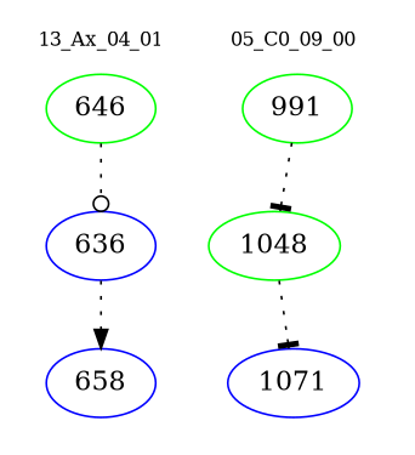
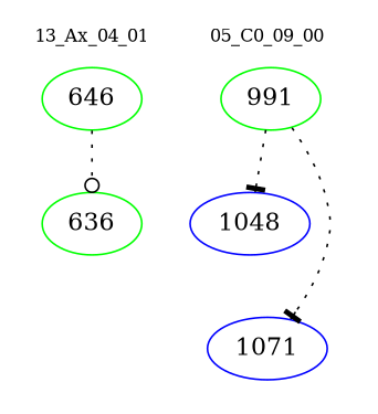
  digraph {
    node [color=blue]
    edge [arrowhead=tee color=black style=dotted]
    n1 [color=green label=646]
-   n2 [label=636]
-   n3 [label=658]
+   n2 [color=green label=636]
    n4 [color=green label=991]
-   n5 [color=green label=1048]
+   n5 [label=1048]
    n6 [label=1071]
    subgraph cluster_1 {
      color=white
      fontsize=10
      label="13_Ax_04_01"
      n1
      n2
-     n3
    }
    subgraph cluster_2 {
      color=white
      fontsize=10
      label="05_C0_09_00"
      n4
      n5
      n6
    }
    n1 -> n2 [arrowhead=odot]
-   n2 -> n3 [arrowhead=normal]
    n4 -> n5
-   n5 -> n6
+   n4 -> n6
  }
